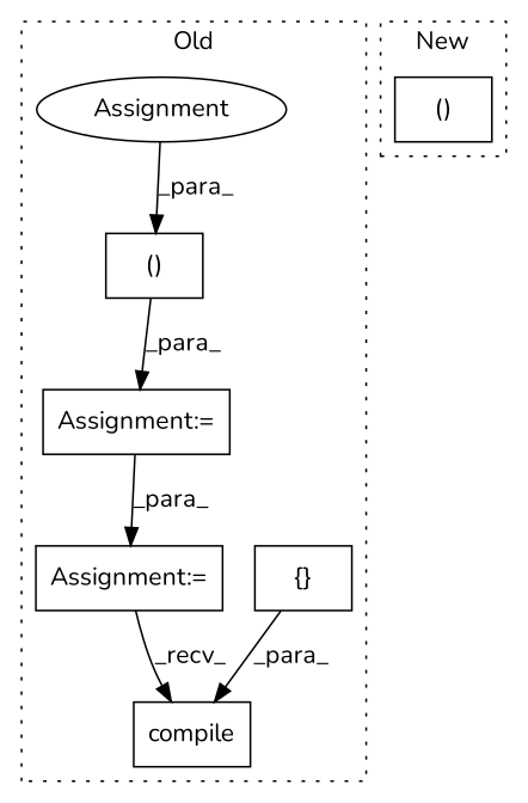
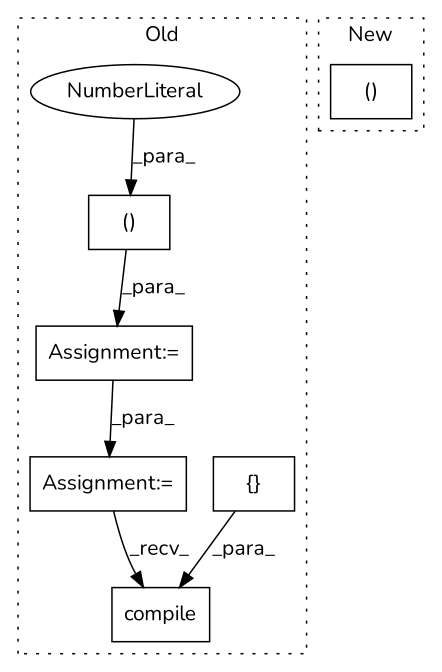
  digraph {
    fontname=Nunito
    node [a=7 l=1 s=2713 shape=box fontname=Nunito]
    edge [fontname=Nunito]
    n1 [a=32 l="8,1" label=compile s="2857,2925"]
    n2 [label="Assignment:=" s=2668]
    n3 [a=106 l=31 label="()"]
    n4 [a=4 l="1,1" label="{}" s="2913,2924"]
-   n5 [a=34 l=2 label=Assignment shape=ellipse]
+   n5 [a=34 l=2 label=NumberLiteral shape=ellipse]
    n6 [label="Assignment:=" s=2818]
    n7 [a=106 l=73 label="()" s=2912]
    subgraph cluster_1 {
      label=Old
      style=dotted
      n1
      n2
      n3
      n4
      n5
      n6
    }
    subgraph cluster_2 {
      label=New
      style=dotted
      n7
    }
    n2 -> n6 [label=_para_]
    n3 -> n2 [label=_para_]
    n4 -> n1 [label=_para_]
    n5 -> n3 [label=_para_]
    n6 -> n1 [label=_recv_]
  }
